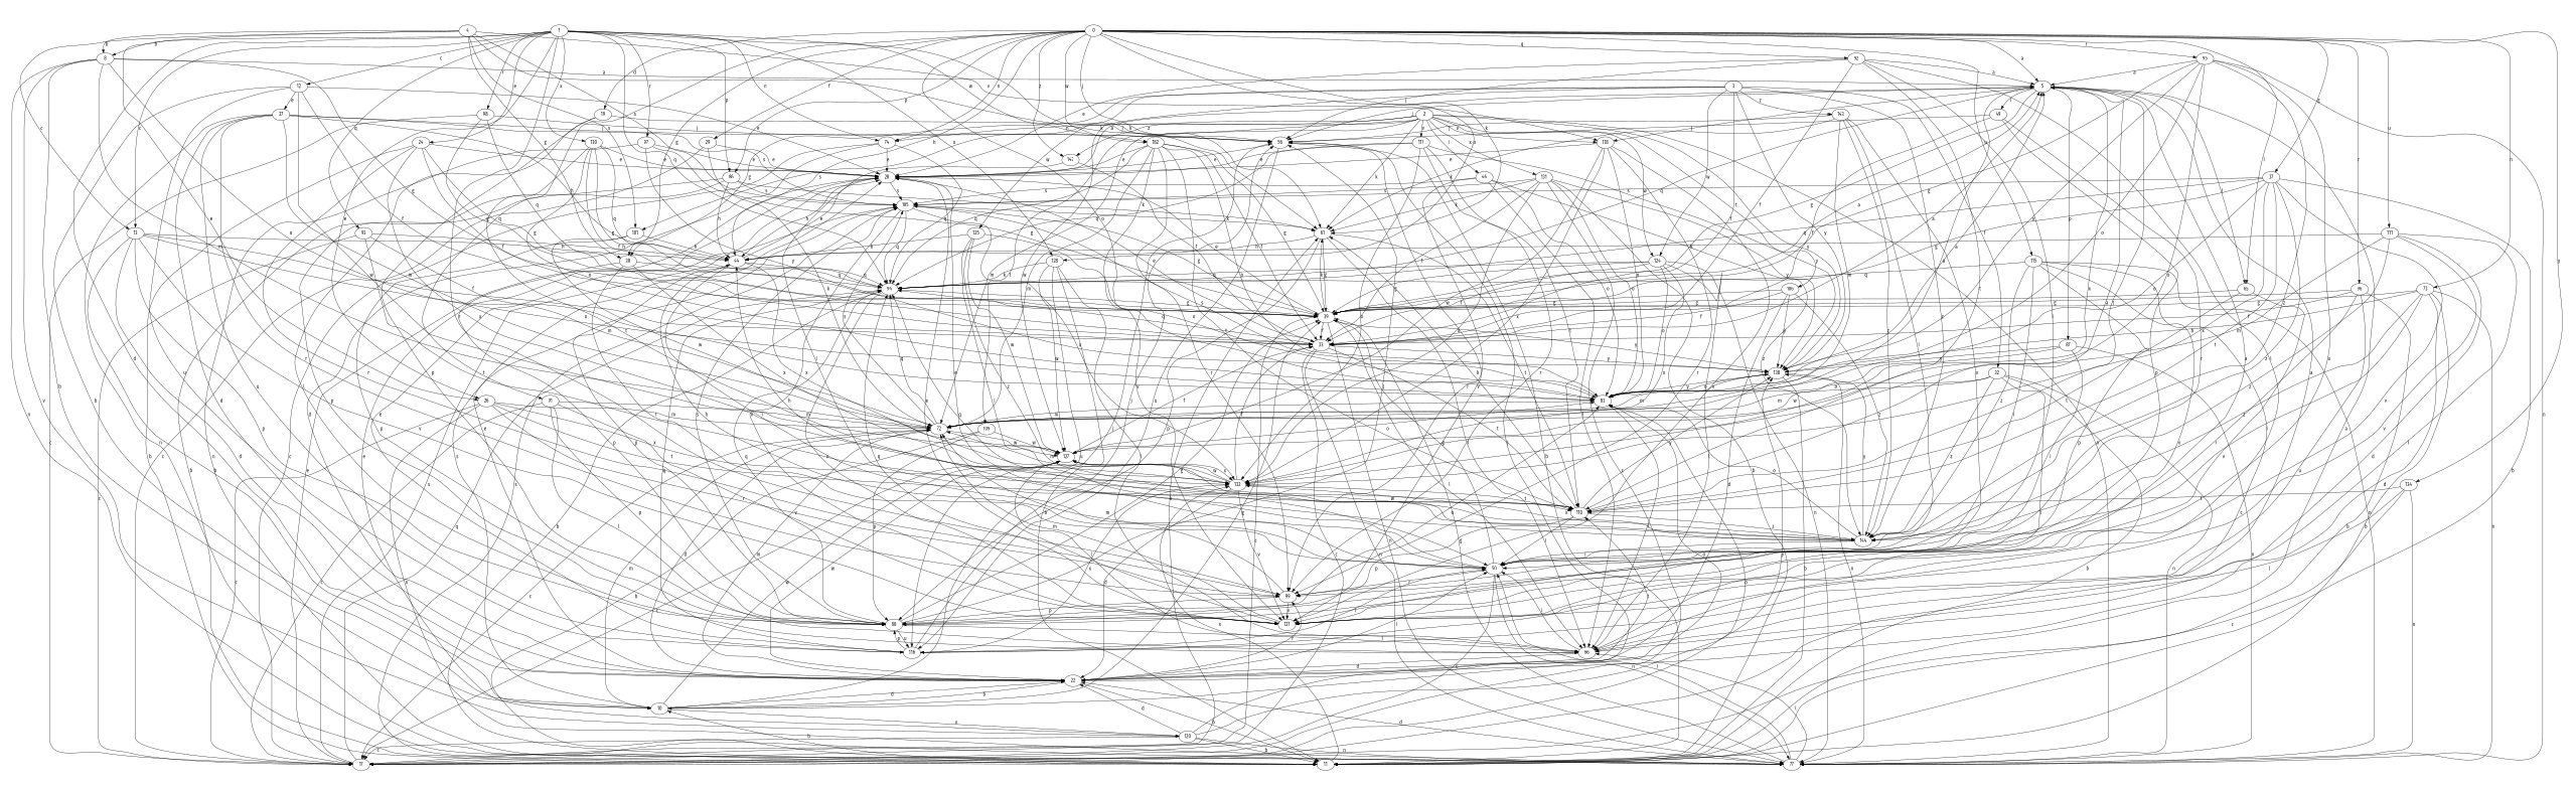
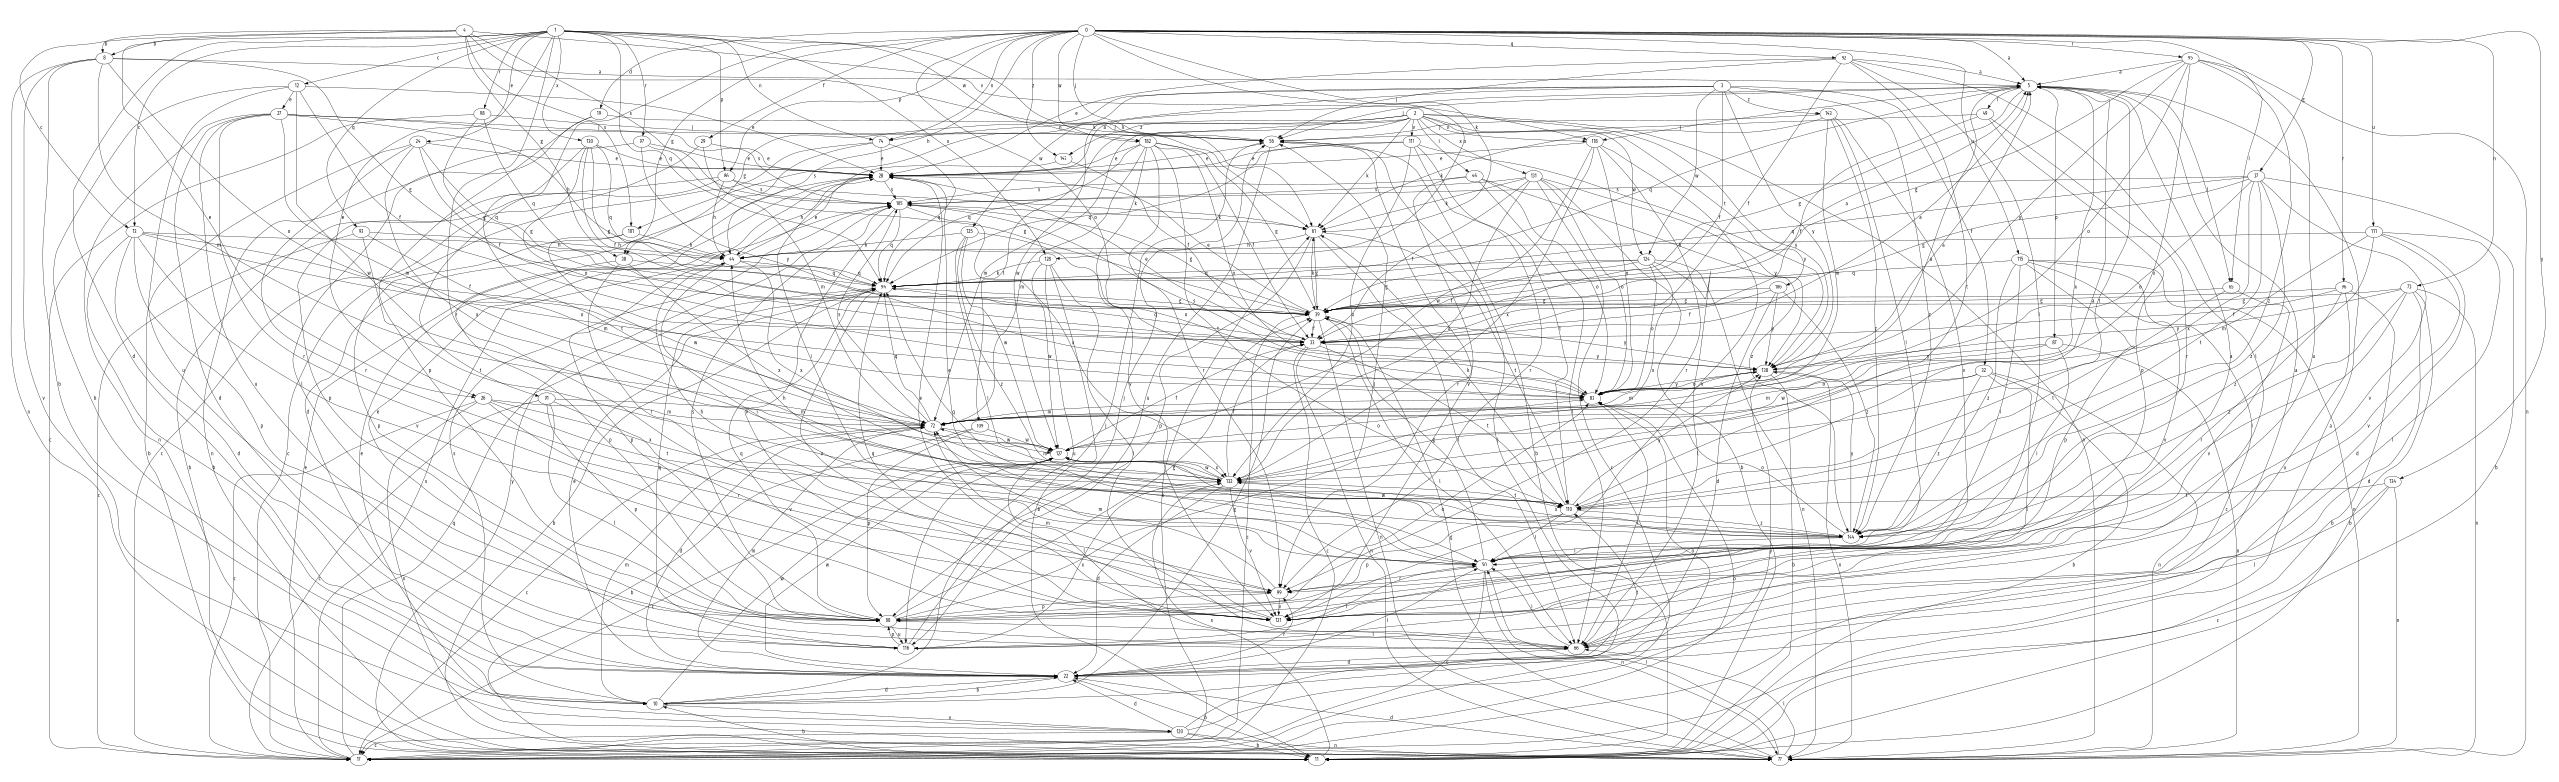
  strict digraph {
    fontname="Fira Sans"
    node [fontname="Fira Sans"]
    edge [fontname="Fira Sans"]
    0
    5
    19
    29
    37
    38
    44
    56
    61
    65
    73
    74
    83
    86
    91
    92
    95
    96
    111
    115
    n21 [label=182]
    128
    134
    142
    94
    118
    39
    49
    87
    110
    132
    88
    66
    72
    28
    17
    144
    105
    11
    121
    50
    116
    22
    77
    138
    33
    99
    127
    1
    8
    12
    13
    24
    26
    93
    97
    98
    130
    10
    120
    27
    2
    46
    101
    106
    109
    117
    124
    131
    3
    32
    125
    143
    4
    0 -> 5 [label=a]
    0 -> 19 [label=d]
    0 -> 29 [label=f]
    0 -> 37 [label=g]
    0 -> 38 [label=g]
    0 -> 44 [label=h]
    0 -> 56 [label=j]
    0 -> 61 [label=k]
    0 -> 65 [label=l]
    0 -> 73 [label=n]
    0 -> 74 [label=n]
    0 -> 83 [label=o]
    0 -> 86 [label=p]
    0 -> 91 [label=q]
    0 -> 92 [label=q]
    0 -> 95 [label=r]
    0 -> 96 [label=r]
    0 -> 111 [label=u]
    0 -> 115 [label=u]
    0 -> n21 [label=w]
    0 -> 128 [label=x]
    0 -> 134 [label=y]
    0 -> 142 [label=z]
    5 -> 56 [label=j]
    5 -> 65 [label=l]
    5 -> 94 [label=q]
    5 -> 118 [label=v]
    5 -> 39 [label=g]
    5 -> 49 [label=i]
    5 -> 87 [label=p]
    5 -> 110 [label=t]
    5 -> 132 [label=x]
    19 -> 56 [label=j]
    19 -> 88 [label=p]
    19 -> 66 [label=l]
-   29 -> 72 [label=k]
+   29 -> 72 [label=m]
    29 -> 28 [label=e]
    29 -> 17 [label=c]
    37 -> 83 [label=o]
    37 -> 94 [label=q]
    37 -> 39 [label=g]
    37 -> 110 [label=t]
    37 -> 132 [label=x]
    37 -> 144 [label=z]
    37 -> 105 [label=s]
    37 -> 11 [label=b]
    37 -> 121 [label=v]
    38 -> 94 [label=q]
    38 -> 132 [label=x]
    38 -> 88 [label=p]
    38 -> 50 [label=i]
    44 -> 94 [label=q]
    44 -> 132 [label=x]
    44 -> 88 [label=p]
    44 -> 28 [label=e]
    44 -> 50 [label=i]
    56 -> 28 [label=e]
    56 -> 11 [label=b]
    56 -> 121 [label=v]
    56 -> 116 [label=u]
    61 -> 44 [label=h]
    61 -> 39 [label=g]
    61 -> 110 [label=t]
    61 -> 88 [label=p]
    61 -> 66 [label=l]
    65 -> 39 [label=g]
    65 -> 110 [label=t]
    65 -> 121 [label=v]
    73 -> 39 [label=g]
    73 -> 144 [label=z]
    73 -> 11 [label=b]
    73 -> 50 [label=i]
    73 -> 22 [label=d]
    73 -> 77 [label=n]
-   73 -> 138 [label=b]
+   73 -> 138 [label=y]
    74 -> 94 [label=q]
    74 -> 28 [label=e]
    74 -> 17 [label=c]
    74 -> 22 [label=d]
    83 -> 5 [label=a]
    83 -> 66 [label=l]
    83 -> 72 [label=m]
    83 -> 105 [label=s]
    83 -> 138 [label=y]
    86 -> 44 [label=h]
    86 -> 61 [label=k]
    86 -> 88 [label=p]
    86 -> 105 [label=s]
    86 -> 11 [label=b]
    91 -> 88 [label=p]
    91 -> 66 [label=l]
    91 -> 72 [label=m]
    91 -> 17 [label=c]
    91 -> 121 [label=v]
    92 -> 5 [label=a]
    92 -> 56 [label=j]
    92 -> 110 [label=t]
    92 -> 66 [label=l]
    92 -> 28 [label=e]
    92 -> 50 [label=i]
    92 -> 33 [label=f]
    95 -> 5 [label=a]
    95 -> 83 [label=o]
    95 -> 39 [label=g]
    95 -> 132 [label=x]
    95 -> 144 [label=z]
    95 -> 116 [label=u]
    95 -> 77 [label=n]
    95 -> 138 [label=y]
    96 -> 39 [label=g]
    96 -> 11 [label=b]
    96 -> 116 [label=u]
    96 -> 33 [label=f]
    96 -> 99 [label=r]
    111 -> 44 [label=h]
    111 -> 66 [label=l]
    111 -> 72 [label=m]
    111 -> 144 [label=z]
    111 -> 121 [label=v]
    111 -> 22 [label=d]
    115 -> 94 [label=q]
    115 -> 88 [label=p]
    115 -> 17 [label=c]
    115 -> 144 [label=z]
    115 -> 121 [label=v]
    115 -> 50 [label=i]
    115 -> 77 [label=n]
    n21 -> 83 [label=o]
    n21 -> 94 [label=q]
    n21 -> 39 [label=g]
    n21 -> 110 [label=t]
    n21 -> 72 [label=m]
    n21 -> 28 [label=e]
    n21 -> 121 [label=v]
    n21 -> 33 [label=f]
    n21 -> 99 [label=r]
    128 -> 94 [label=k]
    128 -> 66 [label=l]
    128 -> 11 [label=b]
    128 -> 116 [label=u]
    128 -> 127 [label=w]
    134 -> 110 [label=t]
    134 -> 66 [label=l]
    134 -> 17 [label=c]
    134 -> 77 [label=n]
    142 -> 50 [label=i]
    142 -> 33 [label=f]
    94 -> 39 [label=g]
    94 -> 11 [label=b]
    94 -> 121 [label=v]
    118 -> 83 [label=o]
    118 -> 132 [label=x]
    118 -> 28 [label=e]
    118 -> 121 [label=v]
    118 -> 99 [label=r]
    118 -> 127 [label=w]
    39 -> 5 [label=a]
    39 -> 61 [label=k]
    39 -> 66 [label=l]
    39 -> 28 [label=e]
    39 -> 17 [label=c]
    39 -> 77 [label=n]
    39 -> 138 [label=y]
    39 -> 33 [label=f]
    49 -> 56 [label=j]
    49 -> 88 [label=p]
    49 -> 33 [label=f]
    49 -> 99 [label=r]
    87 -> 50 [label=i]
    87 -> 77 [label=n]
    87 -> 138 [label=y]
    87 -> 127 [label=w]
    110 -> 5 [label=a]
    110 -> 61 [label=k]
    110 -> 88 [label=p]
    110 -> 144 [label=z]
    110 -> 50 [label=i]
    110 -> 138 [label=y]
    132 -> 110 [label=t]
    132 -> 72 [label=m]
    132 -> 121 [label=v]
    132 -> 22 [label=d]
    132 -> 33 [label=f]
    132 -> 127 [label=w]
    88 -> 56 [label=j]
    88 -> 83 [label=o]
    88 -> 94 [label=q]
    88 -> 39 [label=g]
    88 -> 66 [label=l]
    88 -> 105 [label=s]
    88 -> 116 [label=u]
    66 -> 5 [label=a]
    66 -> 50 [label=i]
    66 -> 22 [label=d]
    72 -> 5 [label=a]
    72 -> 94 [label=q]
    72 -> 17 [label=c]
    72 -> 105 [label=s]
    72 -> 22 [label=d]
    72 -> 127 [label=w]
    28 -> 5 [label=a]
    28 -> 44 [label=h]
    28 -> 105 [label=s]
    17 -> 61 [label=k]
    17 -> 83 [label=o]
    17 -> 94 [label=q]
    17 -> 28 [label=e]
    17 -> 105 [label=s]
    144 -> 44 [label=h]
    144 -> 83 [label=o]
    144 -> 94 [label=q]
    144 -> 132 [label=x]
    144 -> 50 [label=i]
    144 -> 138 [label=y]
    144 -> 127 [label=w]
    105 -> 61 [label=k]
    105 -> 94 [label=q]
    105 -> 39 [label=g]
    105 -> 132 [label=x]
    105 -> 121 [label=v]
    11 -> 5 [label=a]
    11 -> 132 [label=x]
-   11 -> 105 [label=s]
+   11 -> 105 [label=y]
    11 -> 10 [label=b]
    121 -> 5 [label=a]
    121 -> 94 [label=q]
    121 -> 72 [label=m]
    121 -> 28 [label=e]
    50 -> 44 [label=h]
    50 -> 39 [label=g]
    50 -> 28 [label=e]
    50 -> 17 [label=c]
    50 -> 77 [label=n]
    50 -> 99 [label=r]
    116 -> 56 [label=j]
    116 -> 94 [label=q]
    116 -> 132 [label=x]
    116 -> 88 [label=p]
    116 -> 28 [label=e]
    116 -> 50 [label=i]
    22 -> 110 [label=t]
    22 -> 72 [label=m]
-   22 -> 28 [label=e]
+   22 -> 94 [label=e]
    22 -> 11 [label=b]
    22 -> 50 [label=i]
    22 -> 99 [label=r]
    22 -> 127 [label=w]
    22 -> 10 [label=b]
    77 -> 39 [label=g]
    77 -> 66 [label=l]
    77 -> 50 [label=i]
    77 -> 22 [label=d]
    138 -> 83 [label=o]
    138 -> 72 [label=m]
    138 -> 11 [label=b]
    138 -> 77 [label=n]
    33 -> 5 [label=a]
    33 -> 94 [label=q]
    33 -> 110 [label=t]
    33 -> 28 [label=e]
    33 -> 17 [label=c]
    33 -> 77 [label=n]
    33 -> 138 [label=y]
    99 -> 88 [label=p]
    99 -> 72 [label=m]
    99 -> 121 [label=v]
    127 -> 83 [label=o]
    127 -> 132 [label=x]
    127 -> 66 [label=l]
    127 -> 17 [label=c]
    127 -> 33 [label=f]
    1 -> 61 [label=k]
    1 -> 74 [label=n]
    1 -> 86 [label=p]
    1 -> n21 [label=w]
    1 -> 128 [label=x]
    1 -> 94 [label=q]
    1 -> 22 [label=d]
    1 -> 99 [label=r]
    1 -> 8 [label=b]
    1 -> 12 [label=c]
    1 -> 13 [label=c]
    1 -> 24 [label=e]
    1 -> 26 [label=e]
    1 -> 93 [label=q]
    1 -> 97 [label=r]
    1 -> 98 [label=r]
    1 -> 130 [label=x]
    8 -> 5 [label=a]
    8 -> 83 [label=o]
    8 -> 39 [label=g]
    8 -> 72 [label=m]
    8 -> 77 [label=n]
    8 -> 10 [label=b]
    8 -> 120 [label=v]
    12 -> 28 [label=e]
    12 -> 116 [label=u]
    12 -> 33 [label=f]
    12 -> 127 [label=w]
    12 -> 10 [label=b]
    12 -> 27 [label=e]
    13 -> 44 [label=h]
    13 -> 83 [label=o]
    13 -> 88 [label=p]
    13 -> 121 [label=v]
    13 -> 22 [label=d]
    13 -> 33 [label=f]
    13 -> 10 [label=b]
    24 -> 39 [label=g]
    24 -> 132 [label=x]
    24 -> 28 [label=e]
    24 -> 11 [label=b]
    24 -> 33 [label=f]
    24 -> 99 [label=r]
    26 -> 110 [label=t]
    26 -> 132 [label=x]
    26 -> 72 [label=m]
    26 -> 17 [label=c]
    26 -> 77 [label=n]
    26 -> 99 [label=r]
    93 -> 44 [label=h]
    93 -> 110 [label=t]
    93 -> 72 [label=m]
    93 -> 17 [label=c]
    97 -> 39 [label=g]
    97 -> 28 [label=e]
    97 -> 77 [label=n]
    97 -> 138 [label=y]
    98 -> 56 [label=j]
    98 -> 94 [label=q]
    98 -> 39 [label=g]
    98 -> 17 [label=c]
    130 -> 83 [label=o]
    130 -> 94 [label=q]
    130 -> 39 [label=g]
    130 -> 110 [label=t]
    130 -> 28 [label=e]
    130 -> 33 [label=f]
    10 -> 56 [label=j]
    10 -> 83 [label=o]
    10 -> 39 [label=g]
    10 -> 72 [label=m]
    10 -> 105 [label=s]
    10 -> 22 [label=d]
    10 -> 127 [label=w]
    10 -> 120 [label=v]
    120 -> 56 [label=j]
    120 -> 28 [label=e]
    120 -> 17 [label=c]
    120 -> 11 [label=b]
    120 -> 22 [label=d]
    120 -> 77 [label=n]
    120 -> 138 [label=y]
    27 -> 44 [label=h]
    27 -> 56 [label=j]
    27 -> 72 [label=m]
    27 -> 105 [label=s]
    27 -> 116 [label=u]
    27 -> 22 [label=d]
    27 -> 77 [label=n]
    27 -> 99 [label=r]
    2 -> 61 [label=k]
    2 -> 74 [label=n]
    2 -> 142 [label=z]
    2 -> 118 [label=v]
    2 -> 72 [label=m]
    2 -> 77 [label=n]
    2 -> 138 [label=y]
    2 -> 46 [label=i]
    2 -> 101 [label=s]
    2 -> 106 [label=t]
    2 -> 109 [label=t]
    2 -> 117 [label=v]
    2 -> 124 [label=w]
    2 -> 131 [label=x]
    46 -> 83 [label=o]
    46 -> 66 [label=l]
    46 -> 144 [label=z]
    46 -> 105 [label=s]
    46 -> 99 [label=r]
    101 -> 44 [label=h]
    101 -> 88 [label=p]
    101 -> 127 [label=w]
    106 -> 39 [label=g]
    106 -> 144 [label=z]
    106 -> 22 [label=d]
    106 -> 138 [label=y]
    106 -> 33 [label=f]
    109 -> 88 [label=p]
    109 -> 11 [label=b]
    109 -> 127 [label=w]
    117 -> 94 [label=q]
    117 -> 110 [label=t]
    117 -> 132 [label=x]
    117 -> 28 [label=e]
    117 -> 138 [label=y]
    117 -> 99 [label=r]
    124 -> 83 [label=o]
    124 -> 94 [label=q]
    124 -> 39 [label=g]
    124 -> 132 [label=x]
    124 -> 66 [label=l]
    124 -> 77 [label=n]
    124 -> 33 [label=f]
    131 -> 61 [label=k]
    131 -> 83 [label=o]
    131 -> 132 [label=x]
    131 -> 17 [label=c]
    131 -> 105 [label=s]
    131 -> 11 [label=b]
    131 -> 138 [label=y]
    131 -> 33 [label=f]
    3 -> 38 [label=g]
    3 -> 144 [label=z]
    3 -> 138 [label=y]
    3 -> 33 [label=f]
    3 -> 127 [label=w]
    3 -> 124 [label=w]
    3 -> 32 [label=f]
    3 -> 125 [label=w]
    3 -> 143 [label=z]
    32 -> 83 [label=o]
    32 -> 66 [label=l]
    32 -> 72 [label=m]
    32 -> 144 [label=z]
    32 -> 11 [label=b]
    32 -> 77 [label=n]
    125 -> 44 [label=h]
    125 -> 83 [label=o]
    125 -> 144 [label=z]
    125 -> 50 [label=i]
    125 -> 127 [label=w]
    143 -> 56 [label=j]
    143 -> 61 [label=k]
    143 -> 72 [label=m]
    143 -> 144 [label=z]
    143 -> 121 [label=v]
    143 -> 50 [label=i]
    4 -> 38 [label=g]
    4 -> 61 [label=k]
    4 -> 118 [label=v]
    4 -> 105 [label=s]
    4 -> 8 [label=b]
    4 -> 13 [label=c]
    4 -> 26 [label=e]
    4 -> 101 [label=s]
  }
